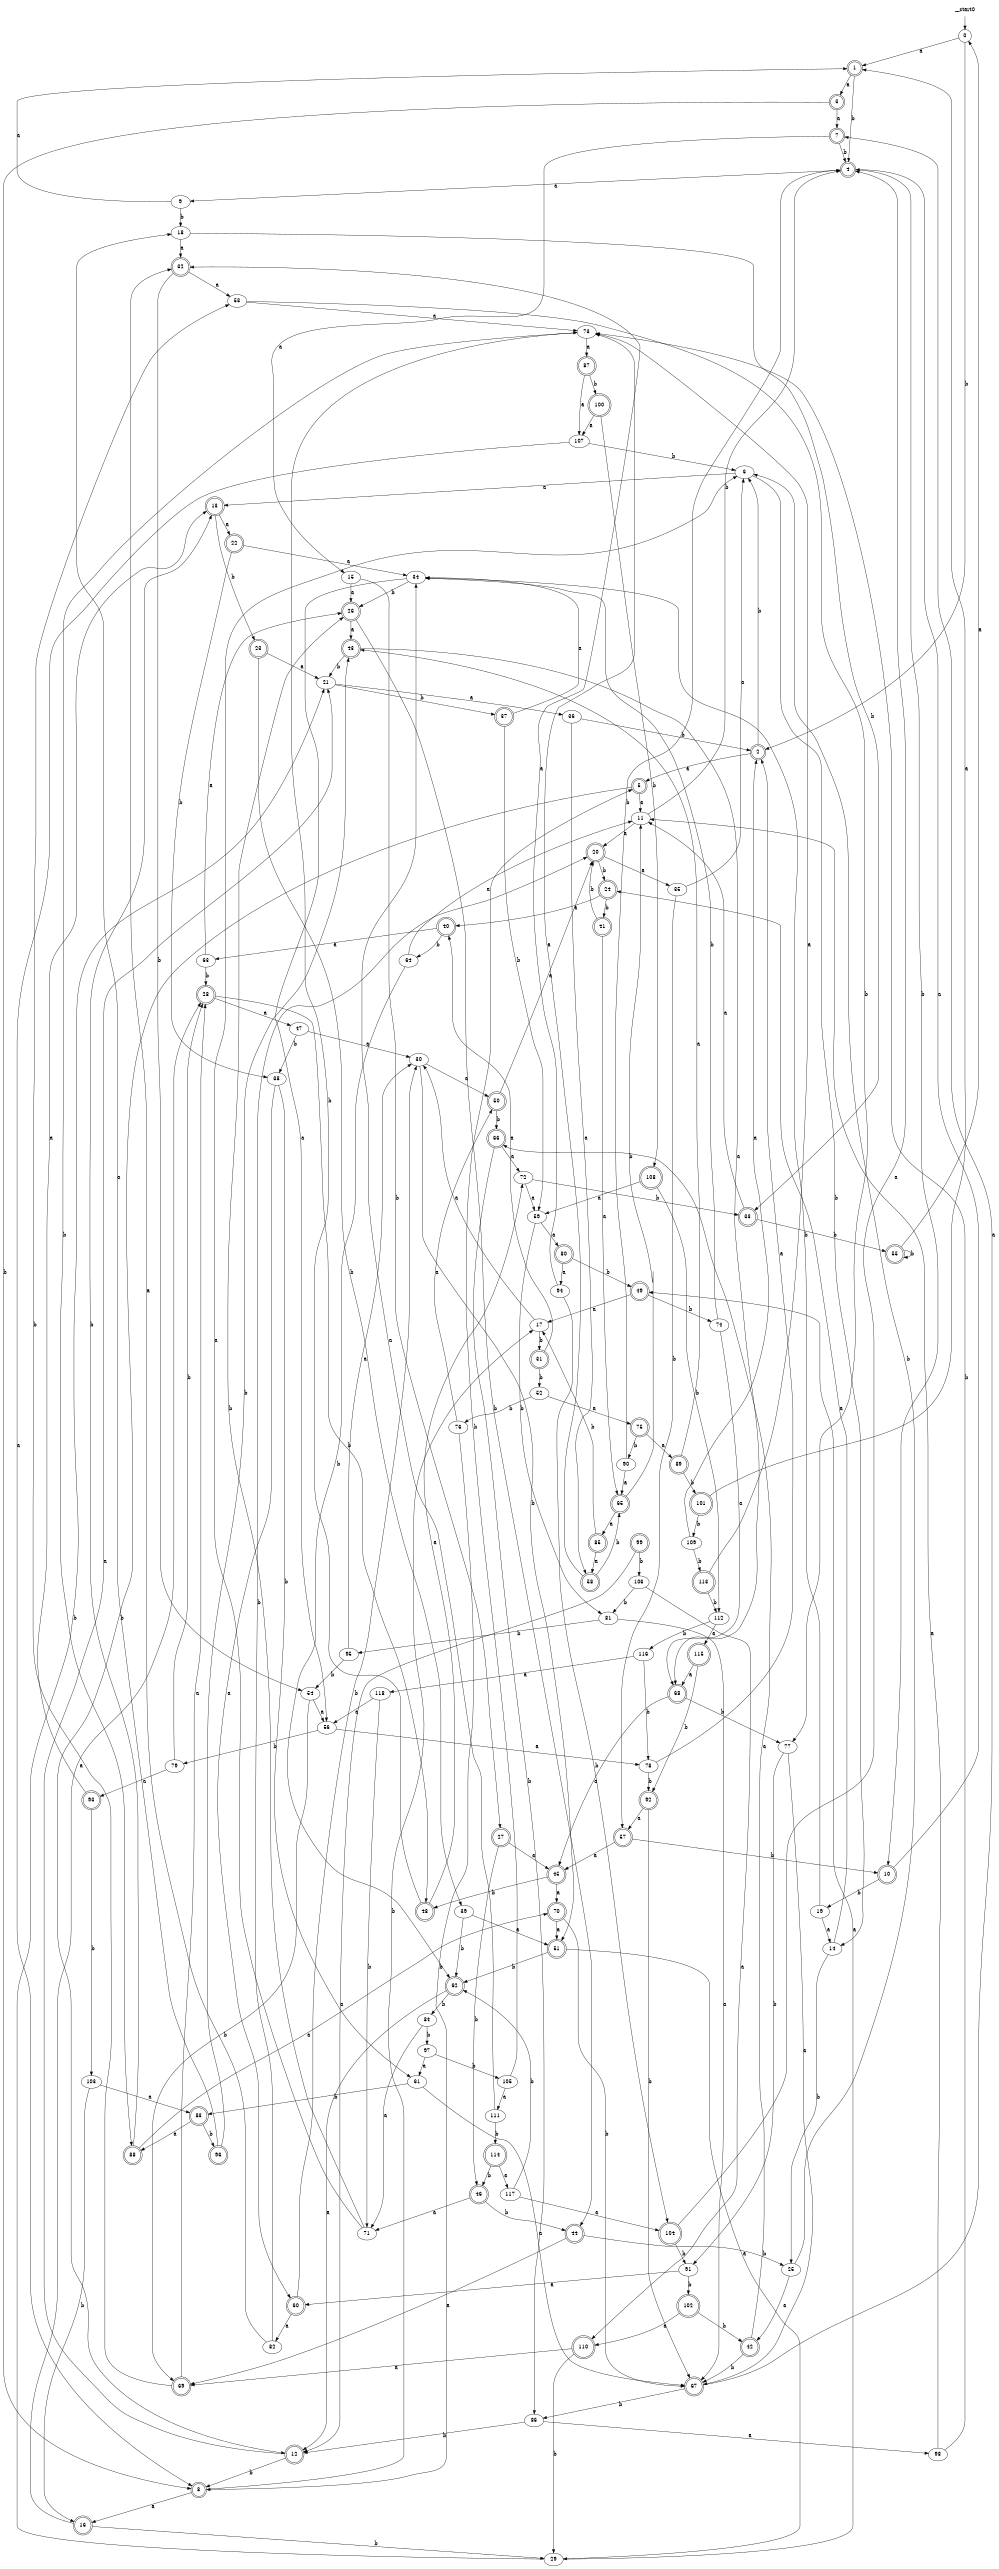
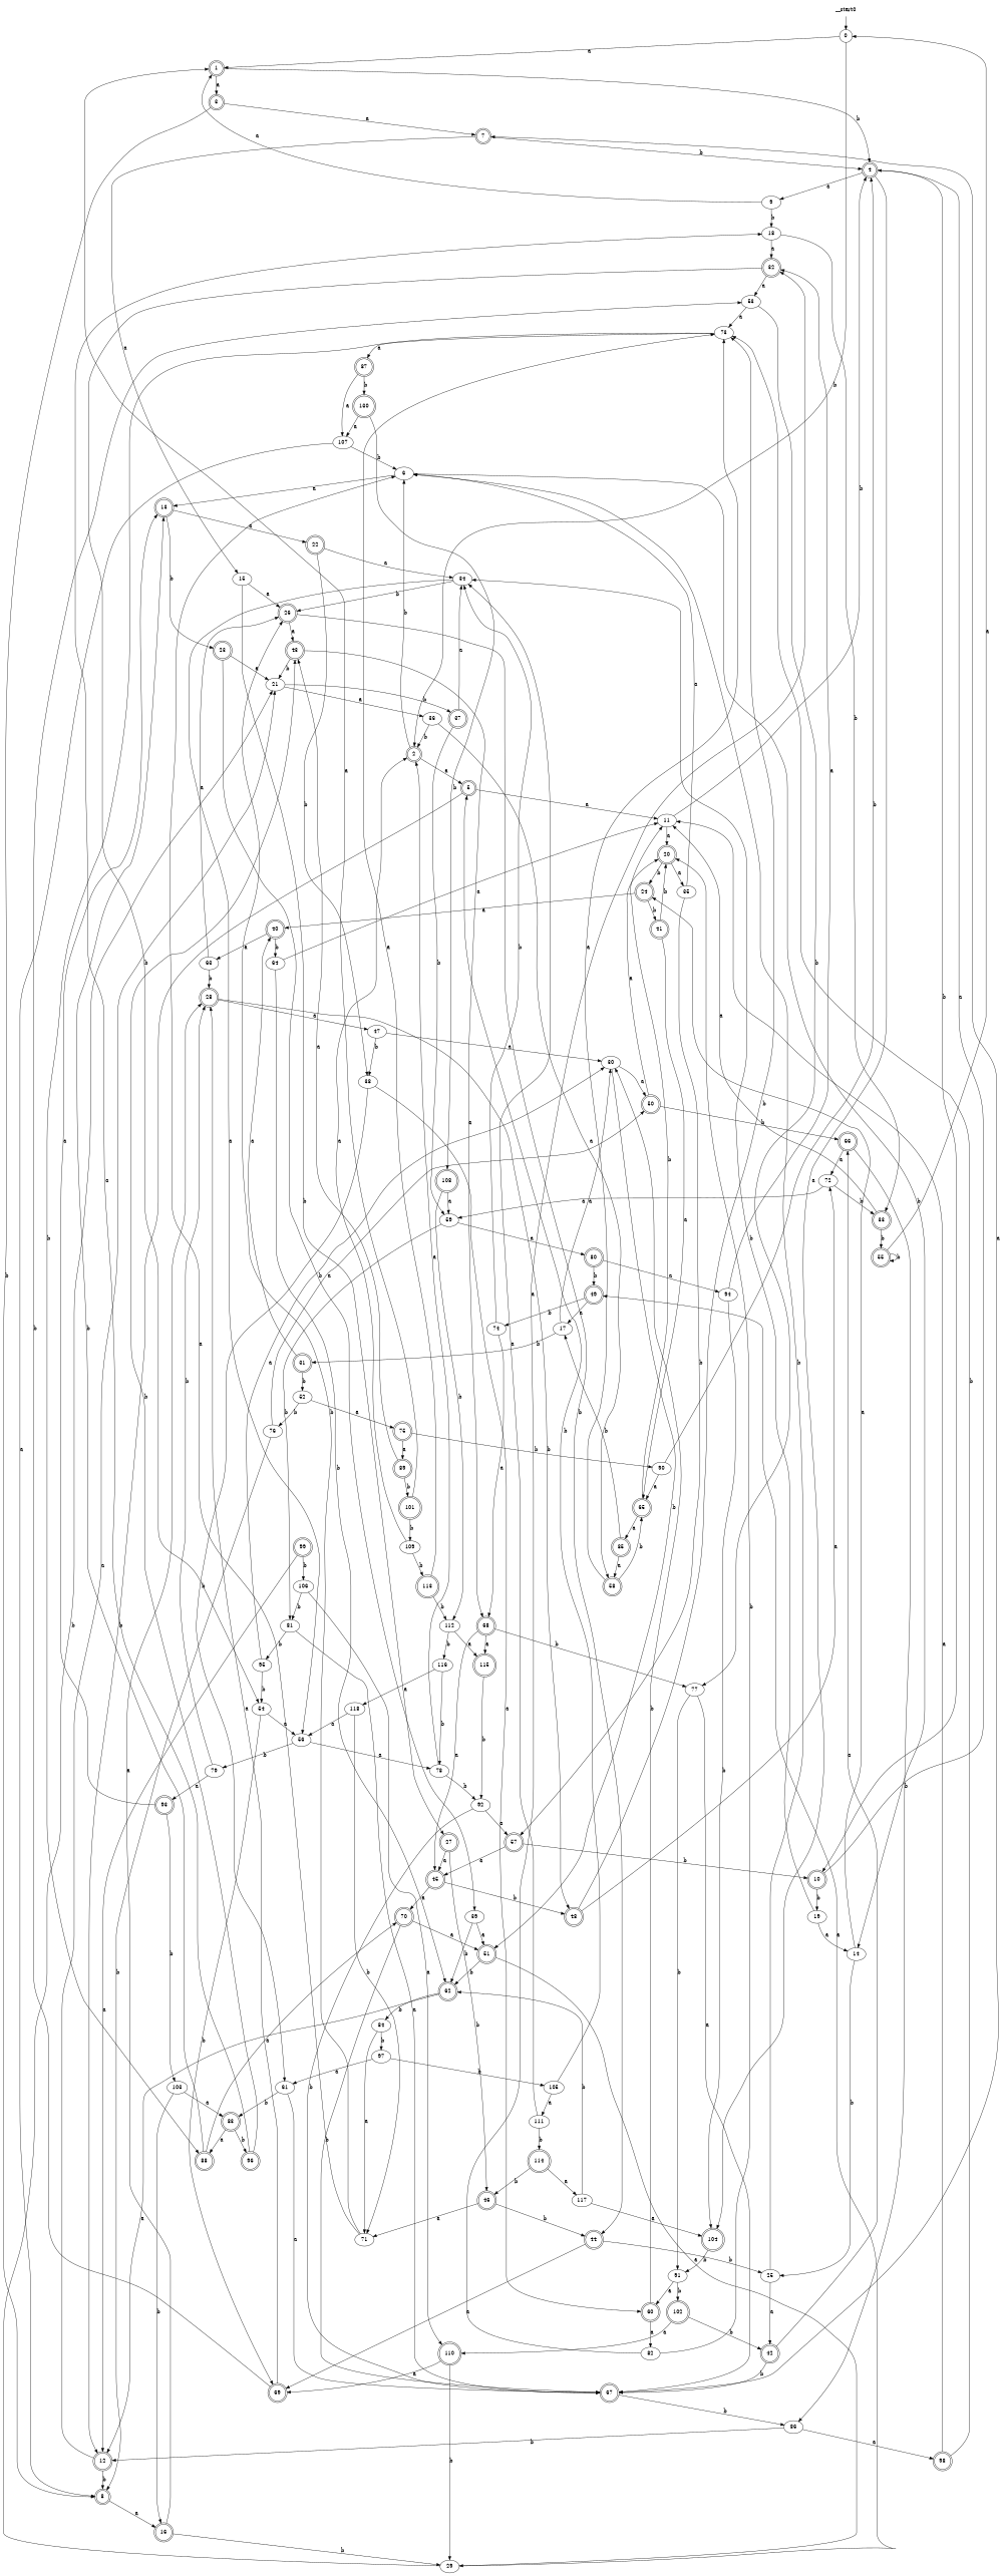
  digraph {
    node [shape=doublecircle]
    __start0 [shape=none]
    0 [shape=circle]
    1
    2
    3
    4
    5
    6 [shape=""]
    7
    8
    9 [shape=""]
    10
    11 [shape=""]
    12
    13
    14 [shape=""]
    15 [shape=""]
    16
    17 [shape=""]
    18 [shape=""]
    19 [shape=""]
    20
    21 [shape=""]
    22
    23
    24
    25 [shape=""]
    26
    27
    28
    29 [shape=""]
    30 [shape=""]
    31
    32
    33
    34 [shape=""]
    35 [shape=""]
    36 [shape=""]
    37
    38 [shape=""]
    39 [shape=""]
    40
    41
    42
    43
    44
    45
    46
    47 [shape=""]
    48
    49
    50
    51
    52 [shape=""]
    53 [shape=""]
    54 [shape=""]
    55
    56 [shape=""]
    57
    58
    59 [shape=""]
    60
    61 [shape=""]
    62
    63 [shape=""]
    64 [shape=""]
    65
    66
    67
    68
    69
    70
    71 [shape=""]
    72 [shape=""]
    73 [shape=""]
    74 [shape=""]
    75
    76 [shape=""]
    77 [shape=""]
    78 [shape=""]
    79 [shape=""]
    80
    81 [shape=""]
    82 [shape=""]
    83
    84 [shape=""]
    85
    86 [shape=""]
    87
    88
    89
    90 [shape=""]
    91 [shape=""]
-   92
+   92 [shape=""]
    93
    94 [shape=""]
    95 [shape=""]
    96
    97 [shape=""]
-   98 [shape=""]
-   100
+   98
+   100 [label=130]
    107 [shape=""]
    101
    102
    103 [shape=""]
    104
    105 [shape=""]
    99
    106 [shape=""]
    108
    109 [shape=""]
    110
    111 [shape=""]
    112 [shape=""]
    113
    114
    115
    116 [shape=""]
    117 [shape=""]
    118 [shape=""]
    __start0 -> 0
    0 -> 1 [label=a]
    0 -> 2 [label=b]
    1 -> 3 [label=a]
    1 -> 4 [label=b]
    2 -> 5 [label=a]
    2 -> 6 [label=b]
    3 -> 7 [label=a]
    3 -> 8 [label=b]
    4 -> 9 [label=a]
    4 -> 10 [label=b]
    5 -> 11 [label=a]
    5 -> 12 [label=b]
    6 -> 13 [label=a]
    6 -> 14 [label=b]
    7 -> 4 [label=b]
    7 -> 15 [label=a]
    8 -> 16 [label=a]
-   8 -> 17 [label=b]
    9 -> 1 [label=a]
    9 -> 18 [label=b]
    10 -> 4 [label=a]
    10 -> 19 [label=b]
    11 -> 4 [label=b]
    11 -> 20 [label=a]
    12 -> 8 [label=b]
    12 -> 21 [label=a]
    13 -> 22 [label=a]
    13 -> 23 [label=b]
    14 -> 24 [label=a]
    14 -> 25 [label=b]
    15 -> 26 [label=a]
    15 -> 27 [label=b]
    16 -> 28 [label=a]
    16 -> 29 [label=b]
    17 -> 30 [label=a]
    17 -> 31 [label=b]
    18 -> 32 [label=a]
    18 -> 33 [label=b]
    19 -> 14 [label=a]
    19 -> 34 [label=b]
    20 -> 24 [label=b]
    20 -> 35 [label=a]
    21 -> 36 [label=a]
    21 -> 37 [label=b]
    22 -> 34 [label=a]
    22 -> 38 [label=b]
    23 -> 21 [label=a]
    23 -> 39 [label=b]
    24 -> 40 [label=a]
    24 -> 41 [label=b]
    25 -> 6 [label=b]
    25 -> 42 [label=a]
    26 -> 43 [label=a]
    26 -> 44 [label=b]
    27 -> 45 [label=a]
    27 -> 46 [label=b]
    28 -> 47 [label=a]
    28 -> 48 [label=b]
    29 -> 21 [label=b]
    29 -> 49 [label=a]
    30 -> 50 [label=a]
    30 -> 51 [label=b]
    31 -> 40 [label=a]
    31 -> 52 [label=b]
    32 -> 53 [label=a]
    32 -> 54 [label=b]
    33 -> 11 [label=a]
    33 -> 55 [label=b]
    34 -> 26 [label=b]
    34 -> 56 [label=a]
    35 -> 6 [label=a]
    35 -> 57 [label=b]
    36 -> 2 [label=b]
    36 -> 58 [label=a]
    37 -> 34 [label=a]
    37 -> 59 [label=b]
    38 -> 60 [label=a]
    38 -> 61 [label=b]
    39 -> 51 [label=a]
    39 -> 62 [label=b]
    40 -> 63 [label=a]
    40 -> 64 [label=b]
    41 -> 20 [label=b]
    41 -> 65 [label=a]
    42 -> 66 [label=a]
    42 -> 67 [label=b]
    43 -> 21 [label=b]
    43 -> 68 [label=a]
    44 -> 25 [label=b]
    44 -> 69 [label=a]
    45 -> 48 [label=b]
    45 -> 70 [label=a]
    46 -> 44 [label=b]
    46 -> 71 [label=a]
    47 -> 30 [label=a]
    47 -> 38 [label=b]
    48 -> 72 [label=a]
    48 -> 73 [label=b]
    49 -> 17 [label=a]
    49 -> 74 [label=b]
    50 -> 20 [label=a]
    50 -> 66 [label=b]
    51 -> 29 [label=a]
    51 -> 62 [label=b]
    52 -> 75 [label=a]
    52 -> 76 [label=b]
    53 -> 73 [label=a]
    53 -> 77 [label=b]
    54 -> 56 [label=a]
    54 -> 69 [label=b]
    55 -> 0 [label=a]
    55 -> 55 [label=b]
    56 -> 78 [label=a]
    56 -> 79 [label=b]
    57 -> 10 [label=b]
    57 -> 45 [label=a]
    58 -> 65 [label=b]
    58 -> 73 [label=a]
    59 -> 80 [label=a]
    59 -> 81 [label=b]
    60 -> 30 [label=b]
    60 -> 82 [label=a]
    61 -> 67 [label=a]
    61 -> 83 [label=b]
    62 -> 12 [label=a]
    62 -> 84 [label=b]
    63 -> 26 [label=a]
    63 -> 28 [label=b]
    64 -> 11 [label=a]
    64 -> 62 [label=b]
    65 -> 11 [label=b]
    65 -> 85 [label=a]
    66 -> 72 [label=a]
    66 -> 86 [label=b]
    67 -> 7 [label=a]
    67 -> 86 [label=b]
    68 -> 45 [label=a]
    68 -> 77 [label=b]
    69 -> 28 [label=a]
    69 -> 53 [label=b]
    70 -> 51 [label=a]
    70 -> 67 [label=b]
    71 -> 6 [label=a]
    71 -> 26 [label=b]
    72 -> 33 [label=b]
    72 -> 59 [label=a]
    73 -> 87 [label=a]
    73 -> 88 [label=b]
    74 -> 34 [label=b]
    74 -> 68 [label=a]
    75 -> 89 [label=a]
    75 -> 90 [label=b]
    76 -> 8 [label=b]
    76 -> 50 [label=a]
    77 -> 67 [label=a]
    77 -> 91 [label=b]
    78 -> 2 [label=a]
    78 -> 92 [label=b]
    79 -> 28 [label=b]
    79 -> 93 [label=a]
    80 -> 49 [label=b]
    80 -> 94 [label=a]
    81 -> 67 [label=a]
    81 -> 95 [label=b]
    82 -> 20 [label=b]
    82 -> 32 [label=a]
    83 -> 88 [label=a]
    83 -> 96 [label=b]
    84 -> 71 [label=a]
    84 -> 97 [label=b]
    85 -> 17 [label=b]
    85 -> 58 [label=a]
    86 -> 12 [label=b]
    86 -> 98 [label=a]
    87 -> 100 [label=b]
    87 -> 107 [label=a]
    88 -> 13 [label=b]
    88 -> 70 [label=a]
    89 -> 43 [label=a]
    89 -> 101 [label=b]
    90 -> 4 [label=b]
    90 -> 65 [label=a]
    91 -> 60 [label=a]
    91 -> 102 [label=b]
    92 -> 57 [label=a]
    92 -> 67 [label=b]
    93 -> 13 [label=a]
    93 -> 103 [label=b]
    94 -> 32 [label=a]
    94 -> 104 [label=b]
    95 -> 30 [label=a]
    95 -> 54 [label=b]
    96 -> 18 [label=a]
    96 -> 43 [label=b]
    97 -> 61 [label=a]
    97 -> 105 [label=b]
    98 -> 11 [label=a]
    98 -> 73 [label=b]
    100 -> 107 [label=a]
    100 -> 108 [label=b]
    107 -> 6 [label=b]
    107 -> 8 [label=a]
    101 -> 1 [label=a]
    101 -> 109 [label=b]
    102 -> 42 [label=b]
    102 -> 110 [label=a]
    103 -> 16 [label=b]
    103 -> 83 [label=a]
-   104 -> 4 [label=a]
+   4 -> 104 [label=a]
    104 -> 91 [label=b]
    105 -> 5 [label=b]
    105 -> 111 [label=a]
    99 -> 12 [label=a]
    99 -> 106 [label=b]
    106 -> 81 [label=b]
    106 -> 110 [label=a]
    108 -> 59 [label=a]
    108 -> 112 [label=b]
    109 -> 2 [label=a]
    109 -> 113 [label=b]
    110 -> 29 [label=b]
    110 -> 69 [label=a]
    111 -> 34 [label=a]
    111 -> 114 [label=b]
    112 -> 115 [label=a]
    112 -> 116 [label=b]
    113 -> 73 [label=a]
    113 -> 112 [label=b]
    114 -> 46 [label=b]
    114 -> 117 [label=a]
-   115 -> 68 [label=a]
+   68 -> 115 [label=a]
    115 -> 92 [label=b]
    116 -> 78 [label=b]
    116 -> 118 [label=a]
    117 -> 62 [label=b]
    117 -> 104 [label=a]
    118 -> 56 [label=a]
    118 -> 71 [label=b]
  }
